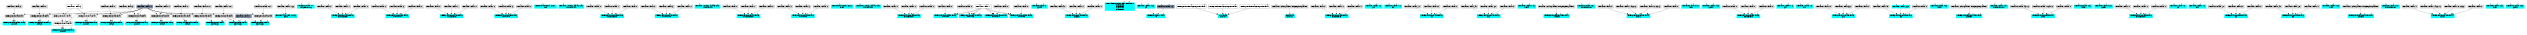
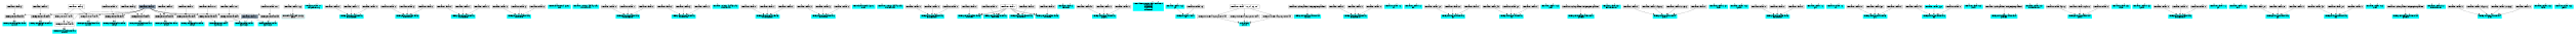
  digraph {
    node [color=lightgray shape=box style=filled]
    edge [headlabel=1]
    n1 [color=cyan label="VFXExpressionCombine Float2\nCount_a"]
    n2 [label="VFXExpressionMax Float"]
    n3 [label="VFXValue`1 Float (3)"]
    n4 [color=lightslategray label="VFXValue`1 Float (0)"]
    n5 [label="VFXExpressionMax Float"]
    n6 [label="VFXExpressionMax Float" color="" style=""]
    n7 [label="VFXExpressionMax Float"]
    n8 [label="VFXExpressionMax Float"]
    n9 [label="VFXExpressionMax Float"]
    n10 [label="VFXExpressionMax Float" color="" style=""]
    n11 [label="VFXExpressionMax Float"]
    n12 [label="VFXExpressionMax Float"]
    n13 [label="VFXExpressionMax Float"]
    n14 [label="VFXExpressionMax Float"]
    n15 [color=cyan label="VFXExpressionCombine Float2\nDelay_a"]
    n16 [color=cyan label="VFXExpressionCombine Float2\nCount_a"]
    n17 [color=cyan label="VFXExpressionCombine Float2\nDelay_a"]
    n18 [color=cyan label="VFXExpressionCombine Float2\nCount_a"]
    n19 [color=cyan label="VFXExpressionCombine Float2\nDelay_a"]
    n20 [color=cyan label="VFXExpressionCombine Float2\nCount_a"]
    n21 [color=cyan label="VFXExpressionCombine Float2\nDelay_a"]
    n22 [color=cyan label="VFXExpressionMin Float\nAlpha_Clip_"]
    n23 [color=cyan label="VFXExpressionMin Float\nAlpha_Clip_"]
    n24 [color=cyan label="VFXExpressionMin Float\nAlpha_Clip_"]
    n25 [label="VFXValue`1 Float (0)"]
    n26 [label="VFXValue`1 Float (3)" color="" style=""]
    n27 [label="VFXExpressionMul Float" color="" style=""]
    n28 [label="VFXValue`1 Float (0)"]
    n29 [label="VFXValue`1 Float (3)"]
    n30 [label="VFXValue`1 Float (0)"]
    n31 [label="VFXValue`1 Float (1.66)"]
-   n32 [color=cyan label="VFXMeshValue Mesh (32256)\nmesh"]
+   n32 [color=cyan label="VFXMeshValue Mesh (32256)\nmesh" fillcolor=lightgray]
    n33 [label="VFXValue`1 Float (0)"]
    n34 [color=cyan label="VFXValue`1 Float (0.1)\nDelayBeforeLoop"]
    n35 [color=cyan label="VFXExpressionCombine Float3\nbounds_center"]
    n36 [label="VFXValue`1 Float (0)"]
    n37 [label="VFXValue`1 Float (1)"]
    n38 [label="VFXValue`1 Float (0)"]
    n39 [color=cyan label="VFXExpressionCombine Float3\nbounds_size"]
    n40 [label="VFXValue`1 Float (2)"]
    n41 [label="VFXValue`1 Float (3)"]
    n42 [label="VFXValue`1 Float (2)"]
    n43 [color=cyan label="VFXExpressionCombine Float3\nbounds_center"]
    n44 [label="VFXValue`1 Float (0)"]
    n45 [label="VFXValue`1 Float (1)"]
    n46 [label="VFXValue`1 Float (0)"]
    n47 [color=cyan label="VFXExpressionCombine Float3\nbounds_size"]
    n48 [label="VFXValue`1 Float (2)"]
    n49 [label="VFXValue`1 Float (3)"]
    n50 [label="VFXValue`1 Float (2)"]
    n51 [color=cyan label="VFXMeshValue Mesh (32202)\nmesh"]
    n52 [color=cyan label="VFXValue`1 Uint32 (4294967295)\nsubMeshMask"]
    n53 [color=cyan label="VFXExpressionCombine Float3\nbounds_center"]
    n54 [label="VFXValue`1 Float (0)"]
    n55 [label="VFXValue`1 Float (1)"]
    n56 [label="VFXValue`1 Float (0)"]
    n57 [color=cyan label="VFXExpressionCombine Float3\nbounds_size"]
    n58 [label="VFXValue`1 Float (2)"]
    n59 [label="VFXValue`1 Float (3)"]
    n60 [label="VFXValue`1 Float (2)"]
    n61 [color=cyan label="VFXValue`1 Uint32 (4294967295)\nsubMeshMask"]
    n62 [color=cyan label="VFXExpressionCombine Float3\nbounds_center"]
    n63 [label="VFXValue`1 Float (0)"]
    n64 [label="VFXValue`1 Float (1)"]
    n65 [label="VFXValue`1 Float (0)"]
    n66 [color=cyan label="VFXExpressionCombine Float3\nbounds_size"]
    n67 [label="VFXValue`1 Float (2)"]
    n68 [label="VFXValue`1 Float (3)"]
    n69 [label="VFXValue`1 Float (2)"]
    n70 [color=cyan label="VFXMeshValue Mesh (32202)\nmesh"]
    n71 [color=cyan label="VFXValue`1 Uint32 (4294967295)\nsubMeshMask"]
    n72 [color=cyan label="VFXExpressionCombine Float3\nBox_center_a"]
    n73 [label="VFXValue`1 Float (0)"]
    n74 [label="VFXValue`1 Float (0)"]
    n75 [label="VFXValue`1 Float (0)"]
    n76 [color=cyan label="VFXExpressionCombine Float3\nBox_size_a"]
    n77 [label="VFXValue`1 Float (1)" color="" style=""]
    n78 [color=cyan label="VFXExpressionCombine Float3\nBox_size_a"]
    n79 [color=cyan label="VFXExpressionCombine Float3\nBox_size_a"]
    n80 [color=cyan label="VFXExpressionCombine Float3\nBox_size_a"]
    n81 [label="VFXValue`1 Float (0)"]
-   n82 [color=cyan label="VFXValue`1 Float (3)\nAlpha_b"]
+   n82 [color=cyan label="VFXValue`1 Float (3)\nLifetime_b"]
    n83 [color=cyan label="VFXExpressionCombine Float3\nAngle_c"]
    n84 [label="VFXValue`1 Float (90)"]
    n85 [label="VFXValue`1 Float (0)"]
    n86 [label="VFXValue`1 Float (0)"]
    n87 [color=cyan label="VFXBuiltInExpression Float (DeltaTime)\ndeltaTime_a\ndeltaTime_a\ndeltaTime_a\ndeltaTime_a"]
    n88 [color=cyan label="VFXValue`1 Float (0.63)\nA_a"]
    n89 [color=cyan label="VFXExpressionMul Float\nB_a"]
-   n90 [label="VFXValue`1 Float (1.5)" fillcolor=lightslategray]
+   n90 [label="VFXValue`1 Float (1.5)"]
    n91 [color=cyan label="Color Float3\nColor_b"]
    n92 [label="VFXExpressionExtractComponent Float" color="" style=""]
+   n93 [label="VFXValue`1 Float4 ((1.2, 2.4, 2.5, 0.0))" color="" style=""]
    n94 [label="VFXExpressionExtractComponent Float" color="" style=""]
    n95 [label="VFXExpressionExtractComponent Float" color="" style=""]
-   n96 [color=cyan label="Speed Float\nColor_c"]
+   n96 [color=cyan label="VFXExpressionBakeGradient Float\nColor_c"]
    n97 [label="VFXValue`1 ColorGradient (UnityEngine.Gradient)"]
    n98 [color=cyan label="VFXExpressionCombine Float3\nBox_center_a"]
    n99 [label="VFXValue`1 Float (0)"]
    n100 [label="VFXValue`1 Float (0)"]
    n101 [label="VFXValue`1 Float (0)"]
    n102 [label="VFXValue`1 Float (0)"]
    n103 [color=cyan label="VFXValue`1 Float (1.6)\nA_b"]
    n104 [color=cyan label="VFXValue`1 Float (1.8)\nB_b"]
    n105 [color=cyan label="VFXExpressionCombine Float3\nA_c"]
    n106 [label="VFXValue`1 Float (-70)"]
    n107 [label="VFXValue`1 Float (20)"]
    n108 [label="VFXValue`1 Float (0)"]
    n109 [color=cyan label="VFXExpressionCombine Float3\nB_c"]
    n110 [label="VFXValue`1 Float (-90)"]
    n111 [label="VFXValue`1 Float (-20)"]
    n112 [label="VFXValue`1 Float (0)"]
    n113 [color=cyan label="VFXValue`1 Float (0.25)\nSize_a"]
    n114 [color=cyan label="VFXExpressionBakeGradient Float\ngradient"]
    n115 [label="VFXValue`1 ColorGradient (UnityEngine.Gradient)"]
    n116 [color=cyan label="VFXValue`1 Float (0.51)\nFresnel_Power_"]
    n117 [color=cyan label="VFXExpressionCombine Float4\nColor_"]
    n118 [label="VFXValue`1 Float (0)"]
    n119 [label="VFXValue`1 Float (7.988718)"]
    n120 [label="VFXValue`1 Float (12.12573)"]
    n121 [label="VFXValue`1 Float (0)"]
    n122 [color=cyan label="VFXValue`1 Float (2.52)\nsacle_"]
    n123 [color=cyan label="VFXValue`1 Float (0.33)\nSpeed_"]
    n124 [label="VFXValue`1 Float (0.07)"]
    n125 [color=lightslategray label="VFXValue`1 Float (1)"]
    n126 [color=cyan label="VFXExpressionCombine Float3\nBox_center_a"]
    n127 [label="VFXValue`1 Float (0)"]
    n128 [label="VFXValue`1 Float (0)"]
    n129 [label="VFXValue`1 Float (0)"]
    n130 [label="VFXValue`1 Float (0)"]
    n131 [color=cyan label="VFXValue`1 Float (1.6)\nA_b"]
    n132 [color=cyan label="VFXValue`1 Float (1.8)\nB_b"]
    n133 [color=cyan label="VFXExpressionCombine Float3\nA_c"]
    n134 [label="VFXValue`1 Float (70)"]
    n135 [label="VFXValue`1 Float (360)"]
    n136 [label="VFXValue`1 Float (0)"]
    n137 [color=cyan label="VFXExpressionCombine Float3\nB_c"]
    n138 [label="VFXValue`1 Float (90)"]
    n139 [fillcolor=cyan label="VFXValue`1 Float (-360)"]
    n140 [label="VFXValue`1 Float (0)"]
    n141 [color=cyan label="VFXValue`1 Float (0.25)\nSize_a"]
    n142 [color=cyan label="VFXExpressionBakeGradient Float\ngradient"]
    n143 [label="VFXValue`1 ColorGradient (UnityEngine.Gradient)"]
    n144 [color=cyan label="VFXValue`1 Float (0.51)\nFresnel_Power_"]
    n145 [color=cyan label="VFXExpressionCombine Float4\nColor_"]
    n146 [label="VFXValue`1 Float (9.5718)"]
    n147 [label="VFXValue`1 Float (10.69072)"]
    n148 [label="VFXValue`1 Float (0)"]
    n149 [color=cyan label="VFXValue`1 Float (2.52)\nsacle_"]
    n150 [color=cyan label="VFXValue`1 Float (0.33)\nSpeed_"]
    n151 [label="VFXValue`1 Float (0.07)"]
    n152 [color=cyan label="VFXExpressionCombine Float3\nBox_center_a"]
    n153 [label="VFXValue`1 Float (0)"]
    n154 [label="VFXValue`1 Float (0)"]
    n155 [label="VFXValue`1 Float (0)"]
    n156 [label="VFXValue`1 Float (0)"]
    n157 [color=cyan label="VFXValue`1 Float (1.6)\nA_b"]
    n158 [color=cyan label="VFXValue`1 Float (1.8)\nB_b"]
    n159 [color=cyan label="VFXExpressionCombine Float3\nA_c"]
    n160 [label="VFXValue`1 Float (-70)"]
    n161 [label="VFXValue`1 Float (20)"]
    n162 [label="VFXValue`1 Float (0)"]
    n163 [color=cyan label="VFXExpressionCombine Float3\nB_c"]
    n164 [label="VFXValue`1 Float (-90)"]
    n165 [label="VFXValue`1 Float (-20)"]
    n166 [label="VFXValue`1 Float (0)"]
    n167 [color=cyan label="VFXValue`1 Float (0.25)\nSize_a"]
    n168 [color=cyan label="VFXExpressionBakeGradient Float\ngradient"]
    n169 [label="VFXValue`1 ColorGradient (UnityEngine.Gradient)"]
    n170 [color=cyan label="VFXValue`1 Float (0.51)\nFresnel_Power_"]
    n171 [color=cyan label="VFXExpressionCombine Float4\nColor_"]
    n172 [label="VFXValue`1 Float (0)"]
    n173 [label="VFXValue`1 Float (7.988718)"]
    n174 [label="VFXValue`1 Float (12.12573)"]
    n175 [label="VFXValue`1 Float (0)"]
    n176 [color=cyan label="VFXValue`1 Float (2.52)\nsacle_"]
    n177 [color=cyan label="VFXValue`1 Float (0.33)\nSpeed_"]
    n178 [label="VFXValue`1 Float (0.07)"]
    n2 -> n1 [headlabel=0]
    n2 -> n1
    n3 -> n2 [headlabel=0]
    n4 -> n2
    n4 -> n5
    n4 -> n6
    n4 -> n7
    n4 -> n8
    n4 -> n9
    n4 -> n10
    n4 -> n11
    n4 -> n12
    n4 -> n13
    n4 -> n14
    n5 -> n15 [headlabel=0]
    n5 -> n15
    n6 -> n16 [headlabel=0]
    n6 -> n16
    n7 -> n17 [headlabel=0]
    n7 -> n17
    n8 -> n18 [headlabel=0]
    n8 -> n18
    n9 -> n19 [headlabel=0]
    n9 -> n19
    n10 -> n20 [headlabel=0]
    n10 -> n20
    n11 -> n21 [headlabel=0]
    n11 -> n21
    n12 -> n22 [headlabel=0]
    n13 -> n23 [headlabel=0]
    n14 -> n24 [headlabel=0]
    n25 -> n5 [headlabel=0]
    n26 -> n6 [headlabel=0]
    n26 -> n27 [headlabel=0]
    n27 -> n10 [headlabel=0]
    n28 -> n7 [headlabel=0]
    n29 -> n8 [headlabel=0]
    n30 -> n9 [headlabel=0]
    n31 -> n32
    n33 -> n11 [headlabel=0]
    n36 -> n35 [headlabel=0]
    n37 -> n35
    n38 -> n35 [headlabel=2]
    n40 -> n39 [headlabel=0]
    n41 -> n39
    n42 -> n39 [headlabel=2]
    n44 -> n43 [headlabel=0]
    n45 -> n43
    n46 -> n43 [headlabel=2]
    n48 -> n47 [headlabel=0]
    n49 -> n47
    n50 -> n47 [headlabel=2]
    n54 -> n53 [headlabel=0]
    n55 -> n53
    n56 -> n53 [headlabel=2]
    n58 -> n57 [headlabel=0]
    n59 -> n57
    n60 -> n57 [headlabel=2]
    n63 -> n62 [headlabel=0]
    n64 -> n62
    n65 -> n62 [headlabel=2]
    n67 -> n66 [headlabel=0]
    n68 -> n66
    n69 -> n66 [headlabel=2]
    n73 -> n72 [headlabel=0]
    n74 -> n72
    n75 -> n72 [headlabel=2]
    n77 -> n76 [headlabel=0]
    n77 -> n76 [headlabel=2]
    n77 -> n78 [headlabel=0]
    n77 -> n78 [headlabel=2]
    n77 -> n79 [headlabel=0]
    n77 -> n79 [headlabel=2]
    n77 -> n80 [headlabel=0]
    n77 -> n80 [headlabel=2]
    n81 -> n76
    n84 -> n83 [headlabel=0]
    n85 -> n83
    n86 -> n83 [headlabel=2]
    n88 -> n89 [headlabel=0]
    n90 -> n89
    n92 -> n91 [headlabel=0]
+   n93 -> n92 [headlabel=""]
+   n93 -> n94 [headlabel=""]
+   n93 -> n95 [headlabel=""]
    n94 -> n91
    n95 -> n91 [headlabel=2]
    n97 -> n96 [headlabel=""]
    n99 -> n98 [headlabel=0]
    n100 -> n98
    n101 -> n98 [headlabel=2]
    n102 -> n78
    n106 -> n105 [headlabel=0]
    n107 -> n105
    n108 -> n105 [headlabel=2]
    n110 -> n109 [headlabel=0]
    n111 -> n109
    n112 -> n109 [headlabel=2]
    n115 -> n114 [headlabel=""]
    n118 -> n117 [headlabel=0]
    n119 -> n117
    n120 -> n117 [headlabel=2]
    n121 -> n117 [headlabel=3]
    n124 -> n12 [headlabel=0]
    n125 -> n22
    n125 -> n23
    n125 -> n24
    n127 -> n126 [headlabel=0]
    n128 -> n126
    n129 -> n126 [headlabel=2]
    n130 -> n79
    n134 -> n133 [headlabel=0]
    n135 -> n133
    n136 -> n133 [headlabel=2]
    n138 -> n137 [headlabel=0]
    n139 -> n137
    n140 -> n137 [headlabel=2]
    n143 -> n142 [headlabel=""]
    n146 -> n145
    n147 -> n145 [headlabel=2]
    n148 -> n145 [headlabel=3]
    n151 -> n13 [headlabel=0]
    n153 -> n152 [headlabel=0]
    n154 -> n152
    n155 -> n152 [headlabel=2]
    n156 -> n80
    n160 -> n159 [headlabel=0]
    n161 -> n159
    n162 -> n159 [headlabel=2]
    n164 -> n163 [headlabel=0]
    n165 -> n163
    n166 -> n163 [headlabel=2]
    n169 -> n168 [headlabel=""]
    n172 -> n171 [headlabel=0]
    n173 -> n171
    n174 -> n171 [headlabel=2]
    n175 -> n171 [headlabel=3]
    n178 -> n14 [headlabel=0]
  }
